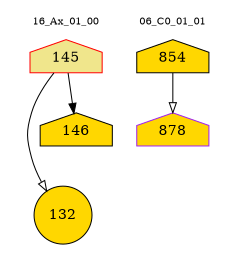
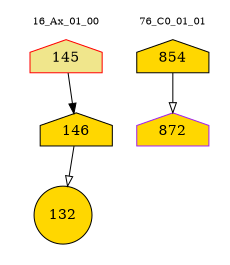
  digraph {
    node [color=black fillcolor=gold shape=house style=filled]
    edge [arrowhead=onormal color=black]
    n1 [color=red fillcolor=khaki label=145]
    n2 [label=132 shape=circle]
    n3 [label=146]
    n4 [label=854]
-   n5 [color=purple label=878]
+   n5 [color=purple label=872]
    subgraph cluster_1 {
      color=white
      fontsize=10
      label="16_Ax_01_00"
      n1
      n2
      n3
    }
    subgraph cluster_2 {
      color=white
      fontsize=10
-     label="06_C0_01_01"
+     label="76_C0_01_01"
      n4
      n5
    }
-   n1 -> n2
+   n3 -> n2
    n1 -> n3 [arrowhead=normal]
    n4 -> n5
  }
